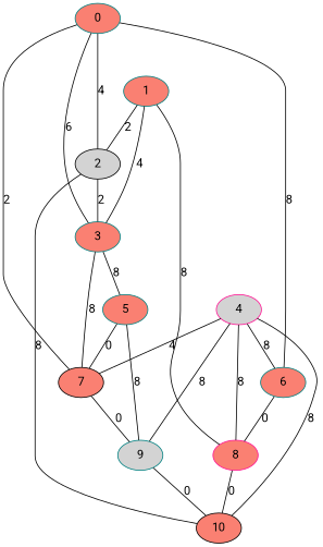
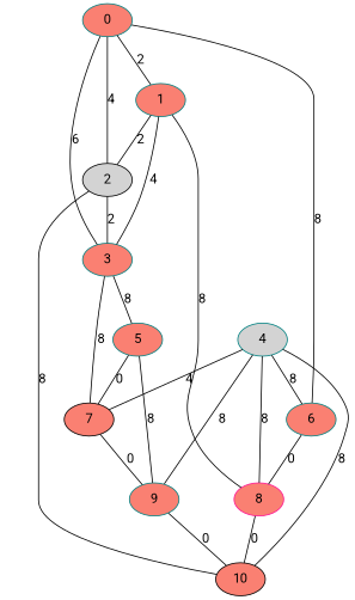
  graph {
    fontname=Roboto
    node [color=teal fillcolor=salmon fontname=Roboto style=filled weight=1]
    edge [fontname=Roboto]
    0
    1
    2 [color=black fillcolor=lightgrey]
    3
    6 [weight=3]
    8 [color=deeppink weight=3]
    10 [color=black weight=3]
    5 [weight=4]
    7 [color=black weight=3]
-   9 [fillcolor=lightgrey weight=3]
-   4 [color=deeppink fillcolor=lightgrey]
-   0 -- 7 [label=2]
+   9 [weight=3]
+   4 [fillcolor=lightgrey]
+   0 -- 1 [label=2]
    0 -- 2 [label=4]
    0 -- 3 [label=6]
    0 -- 6 [label=8]
    1 -- 2 [label=2]
    1 -- 3 [label=4]
    1 -- 8 [label=8]
    2 -- 3 [label=2]
    2 -- 10 [label=8]
    3 -- 5 [label=8]
    3 -- 7 [label=8]
    6 -- 8 [label=0]
    8 -- 10 [label=0]
    5 -- 7 [label=0]
    5 -- 9 [label=8]
    7 -- 9 [label=0]
    9 -- 10 [label=0]
    4 -- 6 [label=8]
    4 -- 8 [label=8]
    4 -- 10 [label=8]
    4 -- 7 [label=4]
    4 -- 9 [label=8]
  }
